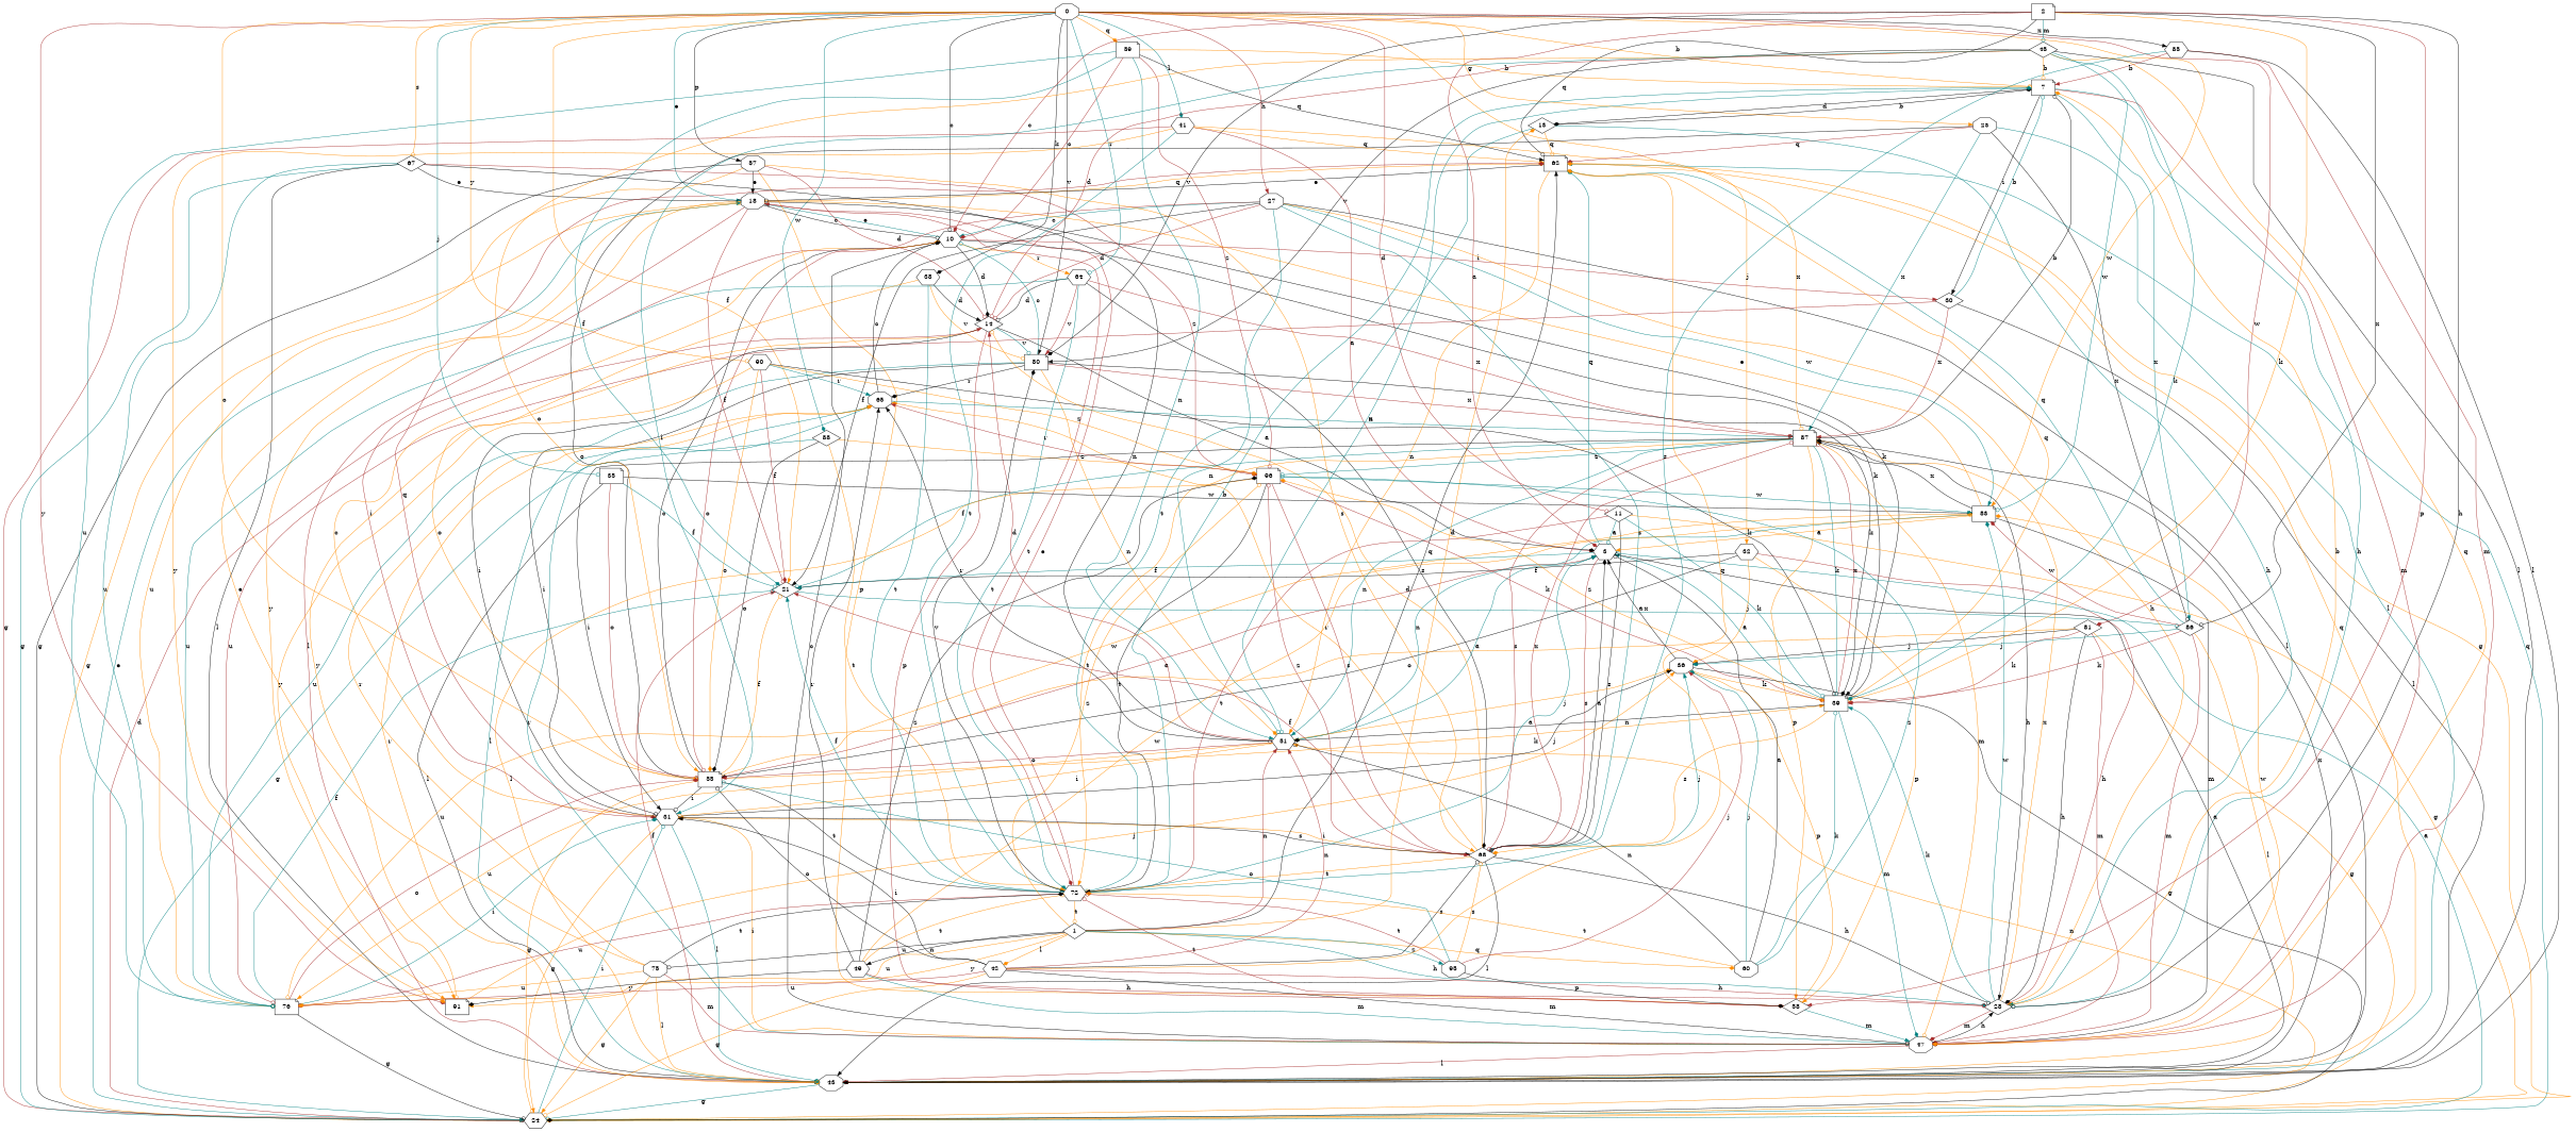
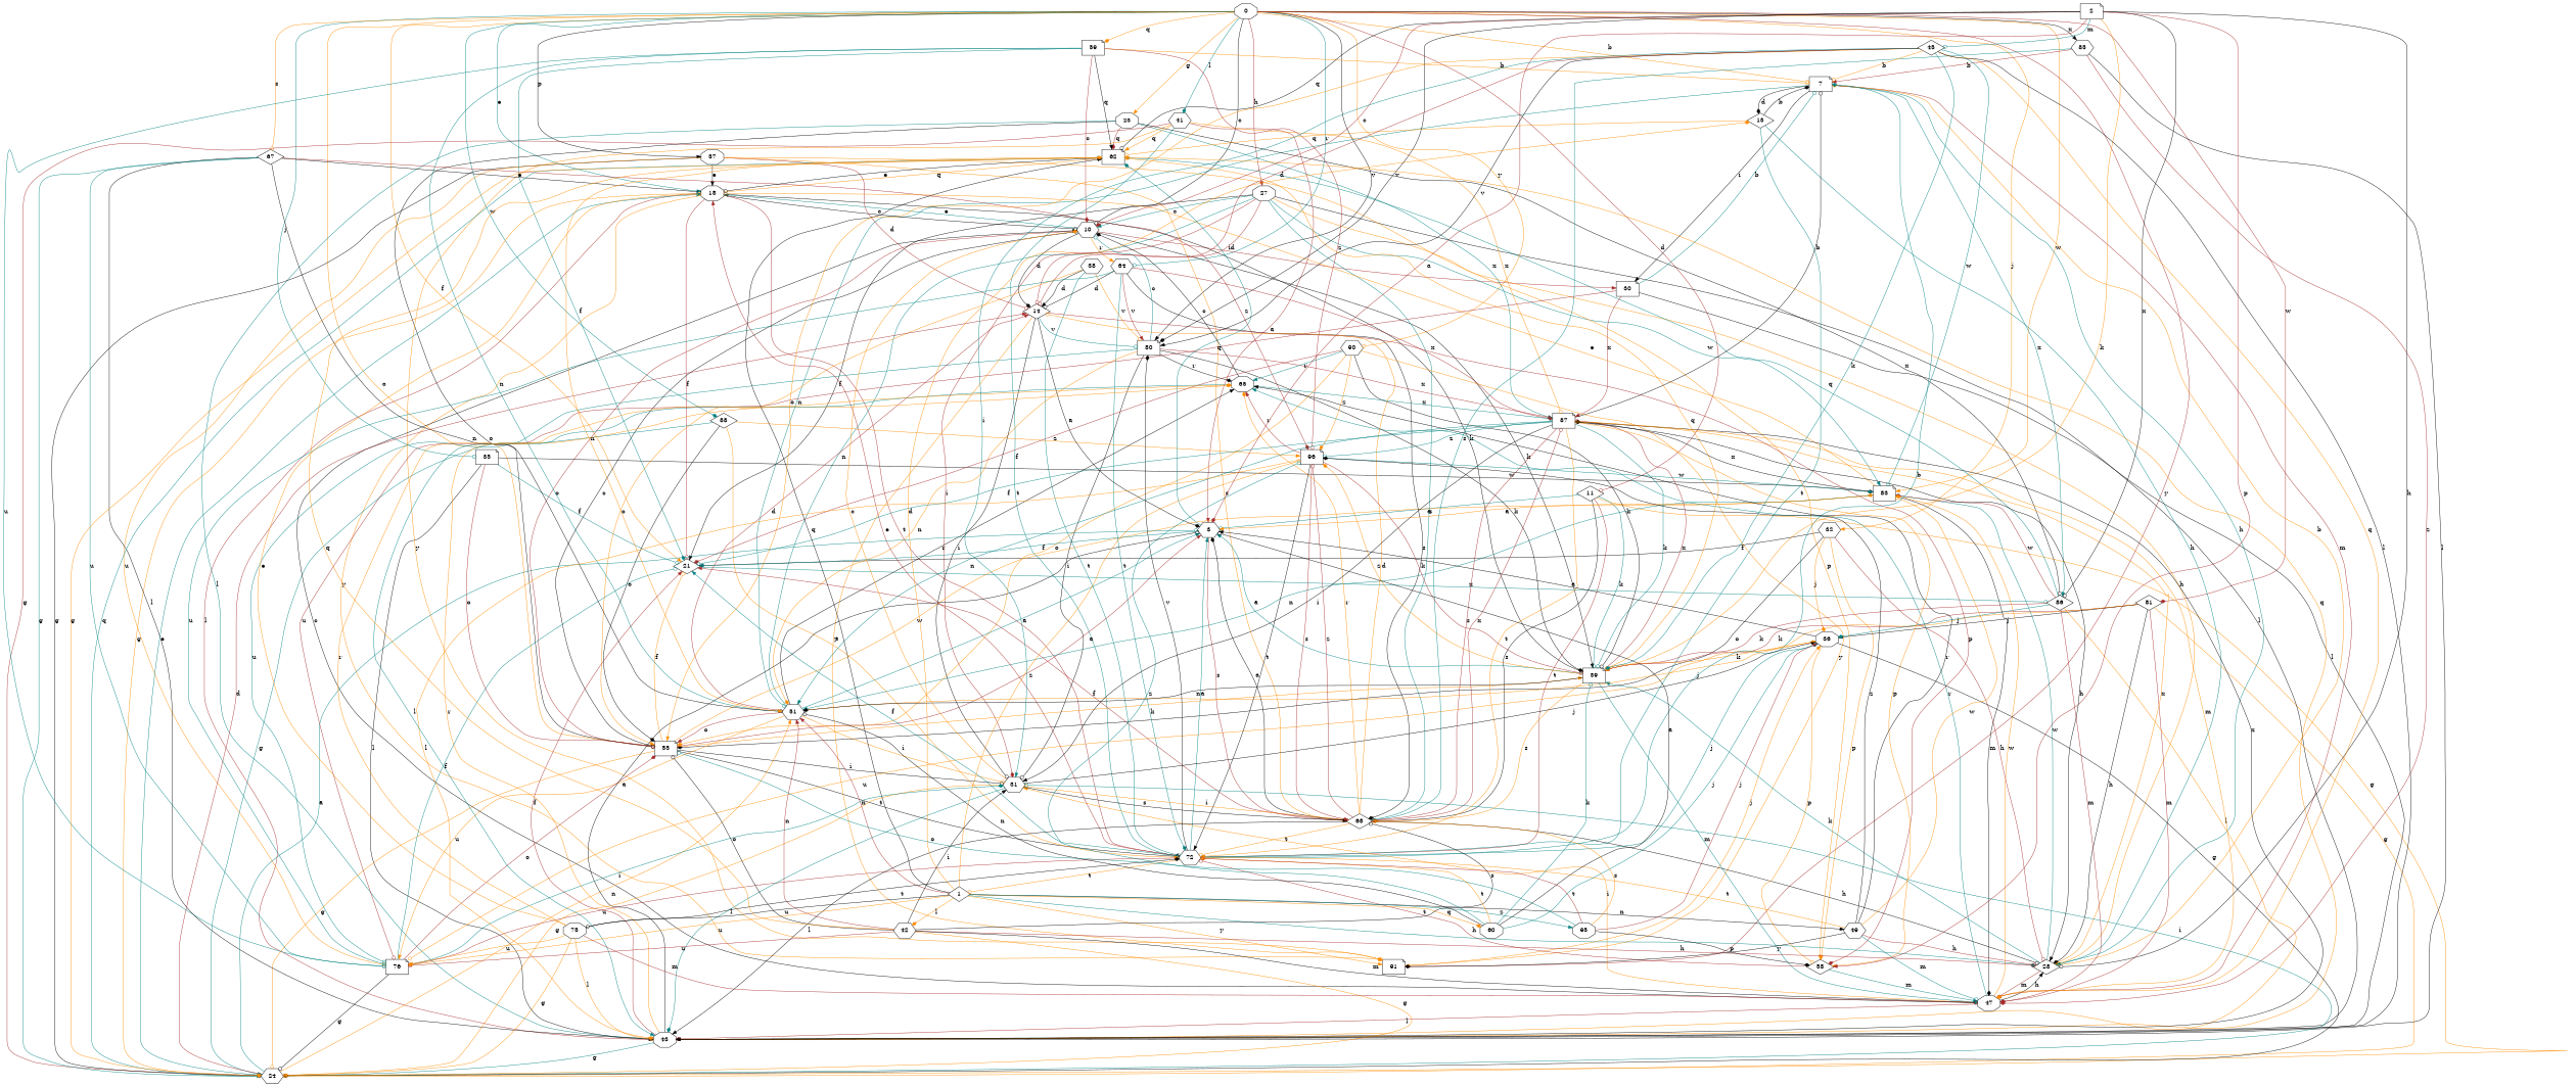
  strict digraph {
    node [shape=note]
    edge [arrowhead=odot color=darkorange]
    0 [shape=octagon]
    7
    10 [shape=hexagon]
    11 [shape=diamond]
    18 [shape=octagon]
    21 [shape=diamond]
    23 [shape=octagon]
    27 [shape=octagon]
    32 [shape=hexagon]
    35
    38 [shape=hexagon]
    41 [shape=hexagon]
    55
    57 [shape=octagon]
    59
    64 [shape=hexagon]
    67 [shape=diamond]
    80
    81 [shape=diamond]
    n20 [label=88 shape=diamond]
    83
    85 [shape=hexagon]
    90 [shape=hexagon]
    91
    13 [shape=diamond]
    28 [shape=diamond]
    51 [shape=hexagon]
    86 [shape=diamond]
-   30 [shape=diamond]
+   30
    47 [shape=octagon]
    39
    14 [shape=diamond]
    72 [shape=hexagon]
    3 [shape=hexagon]
    68 [shape=diamond]
    24 [shape=hexagon]
    62
    43 [shape=octagon]
    87
    31 [shape=hexagon]
    58 [shape=diamond]
    36 [shape=octagon]
    76
    96
    65 [shape=octagon]
    1 [shape=diamond]
    42 [shape=hexagon]
    49 [shape=hexagon]
    60 [shape=octagon]
    75 [shape=octagon]
    95 [shape=octagon]
    2
    45 [shape=diamond]
    0 -> 7 [label=b]
    0 -> 10 [color=black label=c]
    0 -> 11 [color=brown label=d]
    0 -> 18 [arrowhead=normal color=teal label=e]
    0 -> 21 [arrowhead=normal label=f]
    0 -> 23 [arrowhead=normal label=g]
    0 -> 27 [arrowhead=normal color=brown label=h]
    0 -> 32 [arrowhead=normal label=j]
    0 -> 35 [color=teal label=j]
-   0 -> 38 [arrowhead=diamond color=black label=k]
    0 -> 41 [arrowhead=diamond color=teal label=l]
    0 -> 55 [label=o]
    0 -> 57 [arrowhead=normal color=black label=p]
    0 -> 59 [arrowhead=diamond label=q]
    0 -> 64 [color=teal label=r]
    0 -> 67 [label=s]
    0 -> 80 [arrowhead=normal color=black label=v]
    0 -> 81 [arrowhead=diamond color=brown label=w]
    0 -> n20 [arrowhead=diamond color=teal label=w]
    0 -> 83 [arrowhead=normal label=w]
    0 -> 85 [arrowhead=normal color=black label=x]
    0 -> 90 [label=y]
    0 -> 91 [arrowhead=diamond color=brown label=y]
    7 -> 13 [arrowhead=diamond color=black label=d]
    7 -> 28 [color=teal label=h]
    7 -> 51 [color=teal label=n]
    7 -> 86 [arrowhead=normal color=teal label=x]
    7 -> 30 [arrowhead=normal color=black label=i]
    7 -> 47 [arrowhead=normal color=brown label=m]
    10 -> 18 [arrowhead=normal color=teal label=e]
    10 -> 55 [color=brown label=o]
    10 -> 64 [arrowhead=normal label=r]
    10 -> 30 [arrowhead=normal color=brown label=i]
    10 -> 39 [arrowhead=normal color=black label=k]
    10 -> 14 [arrowhead=diamond color=black label=d]
    11 -> 39 [color=teal label=k]
    11 -> 72 [arrowhead=normal color=brown label=t]
    11 -> 3 [color=teal label=a]
    11 -> 68 [arrowhead=diamond color=black label=s]
    11 -> 24 [label=g]
    18 -> 10 [color=black label=c]
    18 -> 21 [color=brown label=f]
    18 -> 91 [arrowhead=normal label=y]
    18 -> 39 [color=black label=k]
    18 -> 72 [arrowhead=diamond color=brown label=t]
    18 -> 24 [arrowhead=normal label=g]
    18 -> 62 [arrowhead=diamond label=q]
    18 -> 43 [arrowhead=normal color=brown label=l]
    21 -> 86 [color=teal label=x]
    23 -> 55 [color=black label=o]
    23 -> 86 [color=black label=x]
    23 -> 62 [arrowhead=diamond color=brown label=q]
    23 -> 43 [color=teal label=l]
    23 -> 87 [arrowhead=normal color=teal label=x]
    27 -> 10 [arrowhead=normal color=teal label=c]
    27 -> 21 [arrowhead=normal color=black label=f]
    27 -> 83 [arrowhead=normal color=teal label=w]
    27 -> 28 [arrowhead=diamond label=h]
    27 -> 51 [color=teal label=n]
    27 -> 14 [color=brown label=d]
    27 -> 68 [color=teal label=s]
    27 -> 43 [arrowhead=normal color=black label=l]
    27 -> 31 [arrowhead=diamond color=brown label=i]
    32 -> 21 [arrowhead=normal color=black label=f]
    32 -> 55 [arrowhead=diamond color=black label=o]
    32 -> 28 [color=brown label=h]
    32 -> 58 [arrowhead=normal label=p]
    32 -> 36 [arrowhead=diamond label=j]
    35 -> 21 [color=teal label=f]
    35 -> 55 [color=brown label=o]
    35 -> 83 [arrowhead=diamond color=black label=w]
    35 -> 43 [arrowhead=normal color=black label=l]
    38 -> 55 [arrowhead=normal label=o]
    38 -> 80 [label=v]
    38 -> 14 [arrowhead=normal color=black label=d]
    38 -> 72 [color=teal label=t]
    41 -> 91 [arrowhead=diamond label=y]
    41 -> 72 [arrowhead=diamond color=teal label=t]
    41 -> 3 [arrowhead=normal color=brown label=a]
    41 -> 24 [color=brown label=g]
    41 -> 62 [arrowhead=normal label=q]
    41 -> 87 [label=x]
    55 -> 10 [color=black label=c]
    55 -> 21 [label=f]
    55 -> 83 [arrowhead=diamond label=w]
    55 -> 39 [arrowhead=normal label=k]
    55 -> 72 [color=black label=t]
    55 -> 3 [arrowhead=normal color=brown label=a]
    55 -> 24 [label=g]
    55 -> 31 [color=black label=i]
    57 -> 18 [arrowhead=normal color=black label=e]
    57 -> 14 [color=brown label=d]
    57 -> 68 [arrowhead=normal label=s]
    57 -> 24 [color=black label=g]
    57 -> 58 [arrowhead=normal label=p]
    57 -> 76 [label=u]
    59 -> 7 [label=b]
    59 -> 10 [arrowhead=diamond color=brown label=c]
    59 -> 21 [arrowhead=diamond color=teal label=f]
    59 -> 51 [arrowhead=normal color=teal label=n]
    59 -> 62 [arrowhead=normal color=black label=q]
    59 -> 76 [color=teal label=u]
    59 -> 96 [color=brown label=z]
    64 -> 80 [arrowhead=normal color=brown label=v]
    64 -> 14 [color=black label=d]
    64 -> 72 [arrowhead=diamond color=teal label=t]
    64 -> 68 [arrowhead=diamond color=black label=s]
    64 -> 87 [arrowhead=diamond color=brown label=x]
    64 -> 76 [color=teal label=u]
    67 -> 18 [color=black label=e]
    67 -> 51 [color=black label=n]
    67 -> 24 [arrowhead=normal color=teal label=g]
    67 -> 43 [color=black label=l]
    67 -> 76 [color=teal label=u]
    67 -> 96 [arrowhead=diamond color=brown label=z]
    80 -> 10 [color=teal label=c]
    80 -> 51 [arrowhead=diamond label=n]
    80 -> 39 [arrowhead=diamond color=black label=k]
    80 -> 87 [arrowhead=normal color=brown label=x]
    80 -> 31 [color=black label=i]
    80 -> 76 [color=teal label=u]
    80 -> 65 [arrowhead=diamond color=black label=r]
    81 -> 28 [arrowhead=diamond color=black label=h]
    81 -> 47 [arrowhead=diamond color=brown label=m]
    81 -> 39 [arrowhead=normal color=brown label=k]
    81 -> 24 [arrowhead=diamond label=g]
    81 -> 36 [arrowhead=normal color=black label=j]
    81 -> 76 [label=u]
    n20 -> 55 [arrowhead=diamond color=black label=o]
    n20 -> 72 [arrowhead=normal label=t]
    n20 -> 24 [arrowhead=normal color=teal label=g]
    n20 -> 96 [arrowhead=normal label=z]
    83 -> 18 [label=e]
    83 -> 51 [arrowhead=normal color=teal label=n]
    83 -> 47 [arrowhead=diamond color=black label=m]
    83 -> 3 [arrowhead=normal label=a]
    83 -> 87 [arrowhead=diamond color=black label=x]
    85 -> 7 [arrowhead=normal color=brown label=b]
-   85 -> 47 [arrowhead=diamond color=brown label=m]
+   85 -> 47 [arrowhead=diamond color=brown label=z]
    85 -> 68 [arrowhead=diamond color=teal label=s]
    85 -> 43 [arrowhead=normal color=black label=l]
    90 -> 21 [arrowhead=diamond color=brown label=f]
    90 -> 55 [arrowhead=diamond label=o]
    90 -> 91 [arrowhead=normal label=y]
    90 -> 39 [color=black label=k]
    90 -> 96 [arrowhead=diamond label=z]
    90 -> 65 [arrowhead=normal color=teal label=r]
    91 -> 36 [arrowhead=normal label=j]
    13 -> 7 [arrowhead=diamond color=black label=b]
    13 -> 28 [arrowhead=normal color=teal label=h]
    13 -> 72 [color=teal label=t]
    13 -> 62 [label=q]
    28 -> 7 [arrowhead=diamond label=b]
    28 -> 83 [arrowhead=diamond color=teal label=w]
    28 -> 47 [arrowhead=diamond color=brown label=m]
    28 -> 39 [arrowhead=normal color=teal label=k]
    28 -> 87 [label=x]
    51 -> 55 [arrowhead=normal color=brown label=o]
    51 -> 14 [arrowhead=normal color=brown label=d]
    51 -> 3 [arrowhead=normal color=teal label=a]
    51 -> 31 [label=i]
    51 -> 36 [arrowhead=diamond label=j]
    51 -> 76 [arrowhead=normal label=u]
    51 -> 65 [arrowhead=normal color=black label=r]
    86 -> 83 [arrowhead=diamond color=brown label=w]
    86 -> 47 [arrowhead=diamond color=brown label=m]
    86 -> 39 [arrowhead=diamond color=brown label=k]
    86 -> 62 [arrowhead=normal color=teal label=q]
    86 -> 43 [arrowhead=normal label=l]
    86 -> 36 [arrowhead=diamond color=teal label=j]
    30 -> 7 [color=teal label=b]
    30 -> 43 [arrowhead=diamond color=black label=l]
    30 -> 87 [arrowhead=normal color=brown label=x]
    30 -> 76 [color=brown label=u]
    47 -> 10 [arrowhead=normal color=black label=c]
    47 -> 83 [arrowhead=diamond label=w]
    47 -> 28 [arrowhead=normal color=black label=h]
    47 -> 43 [arrowhead=diamond color=brown label=l]
    47 -> 31 [arrowhead=normal label=i]
    47 -> 65 [arrowhead=normal color=teal label=r]
    39 -> 51 [arrowhead=diamond color=black label=n]
    39 -> 47 [arrowhead=diamond color=teal label=m]
    39 -> 3 [arrowhead=normal color=teal label=a]
    39 -> 68 [arrowhead=diamond label=s]
    39 -> 62 [label=q]
    39 -> 87 [color=brown label=x]
    39 -> 96 [arrowhead=diamond label=z]
    14 -> 80 [color=teal label=v]
    14 -> 91 [label=y]
    14 -> 3 [arrowhead=diamond color=black label=a]
    14 -> 31 [color=black label=i]
    14 -> 58 [arrowhead=diamond color=brown label=p]
    72 -> 7 [arrowhead=diamond color=teal label=b]
    72 -> 18 [arrowhead=normal color=brown label=e]
    72 -> 21 [arrowhead=normal color=teal label=f]
    72 -> 80 [arrowhead=diamond color=black label=v]
    72 -> 3 [arrowhead=normal color=teal label=a]
    72 -> 36 [arrowhead=normal color=teal label=j]
    72 -> 76 [color=brown label=u]
    72 -> 1 [label=t]
    3 -> 21 [arrowhead=normal color=teal label=f]
    3 -> 68 [color=brown label=s]
    3 -> 62 [arrowhead=diamond color=teal label=q]
    68 -> 21 [arrowhead=normal color=brown label=f]
    68 -> 28 [color=black label=h]
    68 -> 14 [label=d]
    68 -> 72 [label=t]
    68 -> 3 [arrowhead=diamond color=black label=a]
    68 -> 43 [arrowhead=normal color=black label=l]
    68 -> 87 [color=brown label=x]
    68 -> 31 [label=i]
    68 -> 96 [color=brown label=z]
    68 -> 65 [arrowhead=diamond label=r]
    24 -> 18 [arrowhead=normal color=teal label=e]
    24 -> 51 [arrowhead=normal label=n]
    24 -> 14 [arrowhead=normal color=brown label=d]
    24 -> 3 [color=teal label=a]
    24 -> 62 [arrowhead=normal color=teal label=q]
    24 -> 31 [color=teal label=i]
    62 -> 18 [color=black label=e]
    62 -> 51 [arrowhead=normal label=n]
    62 -> 24 [arrowhead=diamond label=g]
    43 -> 21 [arrowhead=normal color=brown label=f]
    43 -> 3 [color=black label=a]
    43 -> 24 [color=teal label=g]
    43 -> 62 [arrowhead=diamond label=q]
    43 -> 87 [arrowhead=diamond color=black label=x]
    43 -> 65 [arrowhead=normal label=r]
    87 -> 7 [color=black label=b]
    87 -> 21 [color=teal label=f]
    87 -> 28 [arrowhead=normal color=black label=h]
    87 -> 51 [arrowhead=normal color=teal label=n]
    87 -> 47 [label=m]
    87 -> 39 [color=teal label=k]
    87 -> 72 [arrowhead=normal label=t]
    87 -> 68 [color=brown label=s]
    87 -> 31 [arrowhead=normal color=black label=i]
    87 -> 58 [arrowhead=normal label=p]
    87 -> 96 [color=teal label=z]
    31 -> 10 [arrowhead=diamond label=c]
    31 -> 68 [arrowhead=normal color=black label=s]
    31 -> 24 [arrowhead=normal label=g]
-   31 -> 62 [arrowhead=diamond color=brown label=q]
    31 -> 43 [arrowhead=diamond color=teal label=l]
    31 -> 36 [arrowhead=normal color=black label=j]
    58 -> 47 [arrowhead=normal color=teal label=m]
    58 -> 72 [color=brown label=t]
    36 -> 39 [arrowhead=diamond label=k]
    36 -> 3 [arrowhead=normal color=black label=a]
    36 -> 24 [arrowhead=diamond color=black label=g]
    36 -> 58 [label=p]
    76 -> 21 [color=teal label=f]
    76 -> 55 [arrowhead=diamond color=brown label=o]
    76 -> 24 [color=black label=g]
    76 -> 31 [arrowhead=diamond color=teal label=i]
    96 -> 83 [arrowhead=normal color=teal label=w]
    96 -> 39 [color=brown label=k]
    96 -> 72 [arrowhead=normal color=black label=t]
    96 -> 68 [arrowhead=normal color=brown label=s]
    96 -> 43 [arrowhead=diamond label=l]
    96 -> 65 [arrowhead=normal color=brown label=r]
    65 -> 10 [arrowhead=diamond color=black label=c]
    65 -> 43 [arrowhead=normal color=teal label=l]
    65 -> 87 [color=teal label=x]
    1 -> 91 [arrowhead=normal label=y]
    1 -> 13 [arrowhead=diamond label=d]
    1 -> 28 [arrowhead=diamond color=teal label=h]
    1 -> 51 [arrowhead=normal color=brown label=n]
    1 -> 62 [arrowhead=normal color=black label=q]
    1 -> 76 [arrowhead=diamond label=u]
    1 -> 96 [label=z]
    1 -> 42 [arrowhead=diamond label=l]
    1 -> 49 [arrowhead=normal color=black label=n]
    1 -> 60 [arrowhead=diamond label=q]
    1 -> 75 [color=black label=u]
    1 -> 95 [arrowhead=normal color=teal label=z]
    42 -> 55 [color=black label=o]
    42 -> 28 [color=brown label=h]
    42 -> 51 [arrowhead=normal color=brown label=n]
    42 -> 47 [color=black label=m]
    42 -> 68 [color=black label=s]
    42 -> 24 [label=g]
    42 -> 62 [arrowhead=diamond label=q]
    42 -> 31 [arrowhead=normal color=black label=i]
    42 -> 76 [color=brown label=u]
    49 -> 83 [label=w]
    49 -> 91 [arrowhead=diamond color=black label=y]
    49 -> 28 [color=brown label=h]
    49 -> 47 [color=teal label=m]
    49 -> 72 [label=t]
    49 -> 96 [arrowhead=diamond color=black label=z]
    49 -> 65 [arrowhead=normal color=black label=r]
    60 -> 51 [color=black label=n]
    60 -> 39 [color=teal label=k]
    60 -> 72 [arrowhead=diamond label=t]
    60 -> 3 [color=black label=a]
    60 -> 36 [arrowhead=diamond color=teal label=j]
    60 -> 96 [color=teal label=z]
    75 -> 18 [label=e]
    75 -> 47 [color=brown label=m]
    75 -> 72 [arrowhead=diamond color=black label=t]
    75 -> 24 [arrowhead=normal label=g]
    75 -> 43 [label=l]
    75 -> 76 [arrowhead=normal label=u]
    75 -> 65 [arrowhead=diamond label=r]
    95 -> 55 [color=teal label=o]
    95 -> 72 [color=brown label=t]
    95 -> 68 [label=s]
    95 -> 58 [arrowhead=diamond color=black label=p]
    95 -> 36 [arrowhead=normal color=brown label=j]
    2 -> 10 [arrowhead=diamond color=brown label=c]
    2 -> 80 [arrowhead=diamond color=black label=v]
    2 -> 28 [color=black label=h]
    2 -> 86 [color=black label=x]
    2 -> 39 [label=k]
    2 -> 3 [arrowhead=diamond color=brown label=a]
    2 -> 62 [color=black label=q]
    2 -> 58 [arrowhead=normal color=brown label=p]
    2 -> 45 [color=teal label=m]
    45 -> 7 [label=b]
    45 -> 55 [arrowhead=normal label=o]
    45 -> 80 [arrowhead=normal color=black label=v]
    45 -> 83 [color=teal label=w]
    45 -> 47 [arrowhead=diamond label=q]
    45 -> 39 [arrowhead=diamond color=teal label=k]
    45 -> 14 [color=brown label=d]
    45 -> 43 [arrowhead=normal color=black label=l]
    45 -> 31 [arrowhead=normal color=teal label=i]
  }
